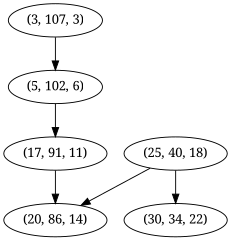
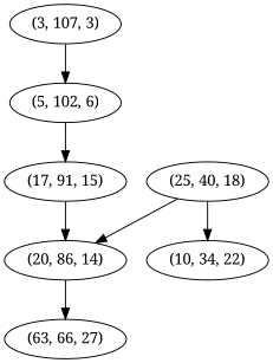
  digraph {
    fontname="Noto Serif"
    node [fontname="Noto Serif"]
    edge [fontname="Noto Serif"]
    n1 [label="(5, 102, 6)"]
    "(3, 107, 3)"
-   "(17, 91, 11)"
+   "(17, 91, 11)" [label="(17, 91, 15)"]
    "(20, 86, 14)"
+   "(63, 66, 27)"
    "(25, 40, 18)"
-   "(30, 34, 22)"
+   "(30, 34, 22)" [label="(10, 34, 22)"]
    n1 -> "(17, 91, 11)"
    "(3, 107, 3)" -> n1
    "(17, 91, 11)" -> "(20, 86, 14)"
+   "(20, 86, 14)" -> "(63, 66, 27)"
    "(25, 40, 18)" -> "(20, 86, 14)"
    "(25, 40, 18)" -> "(30, 34, 22)"
  }
